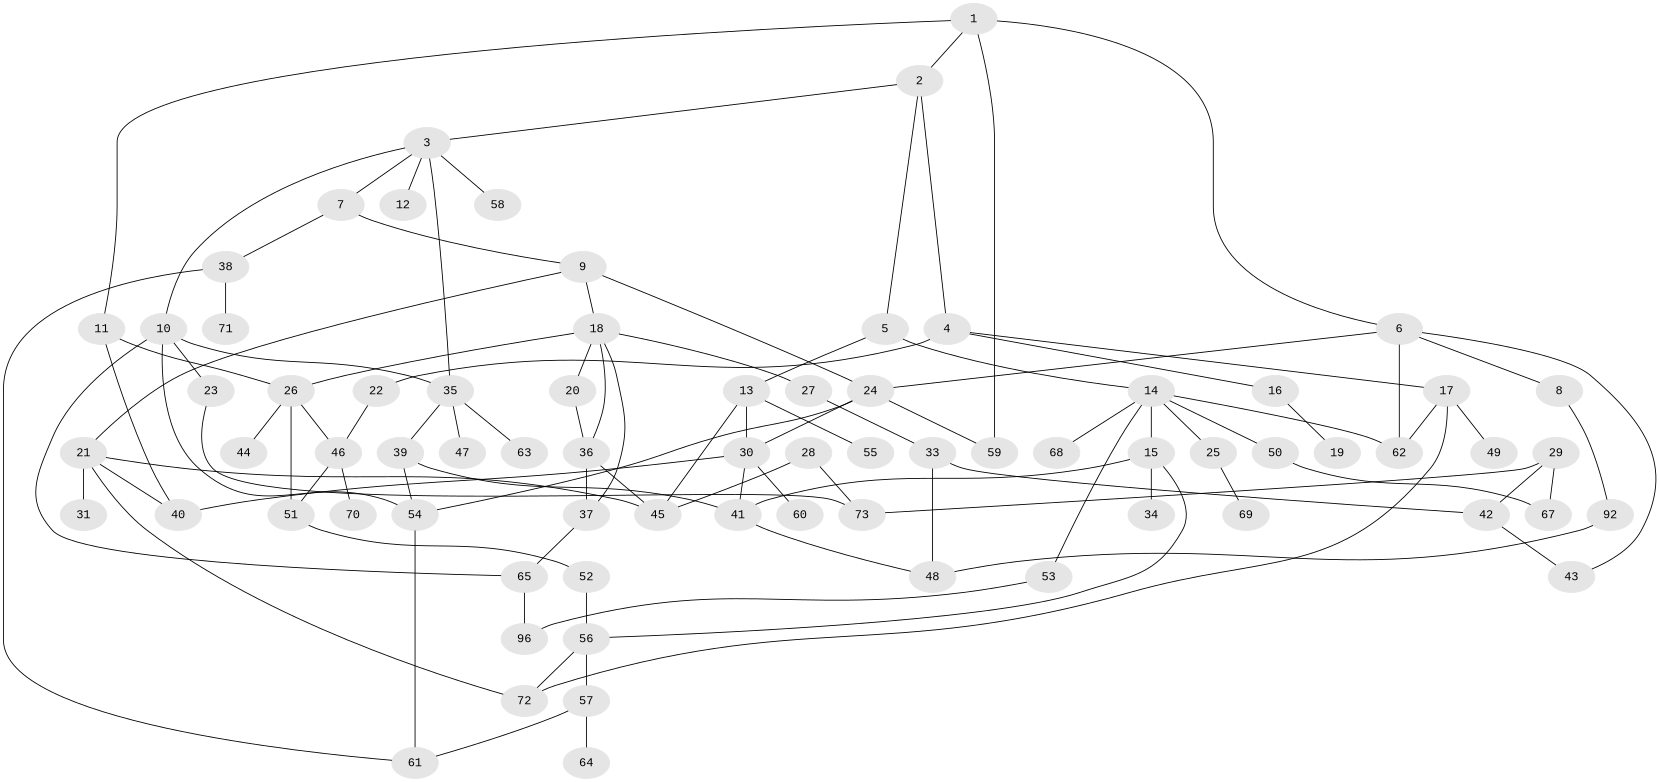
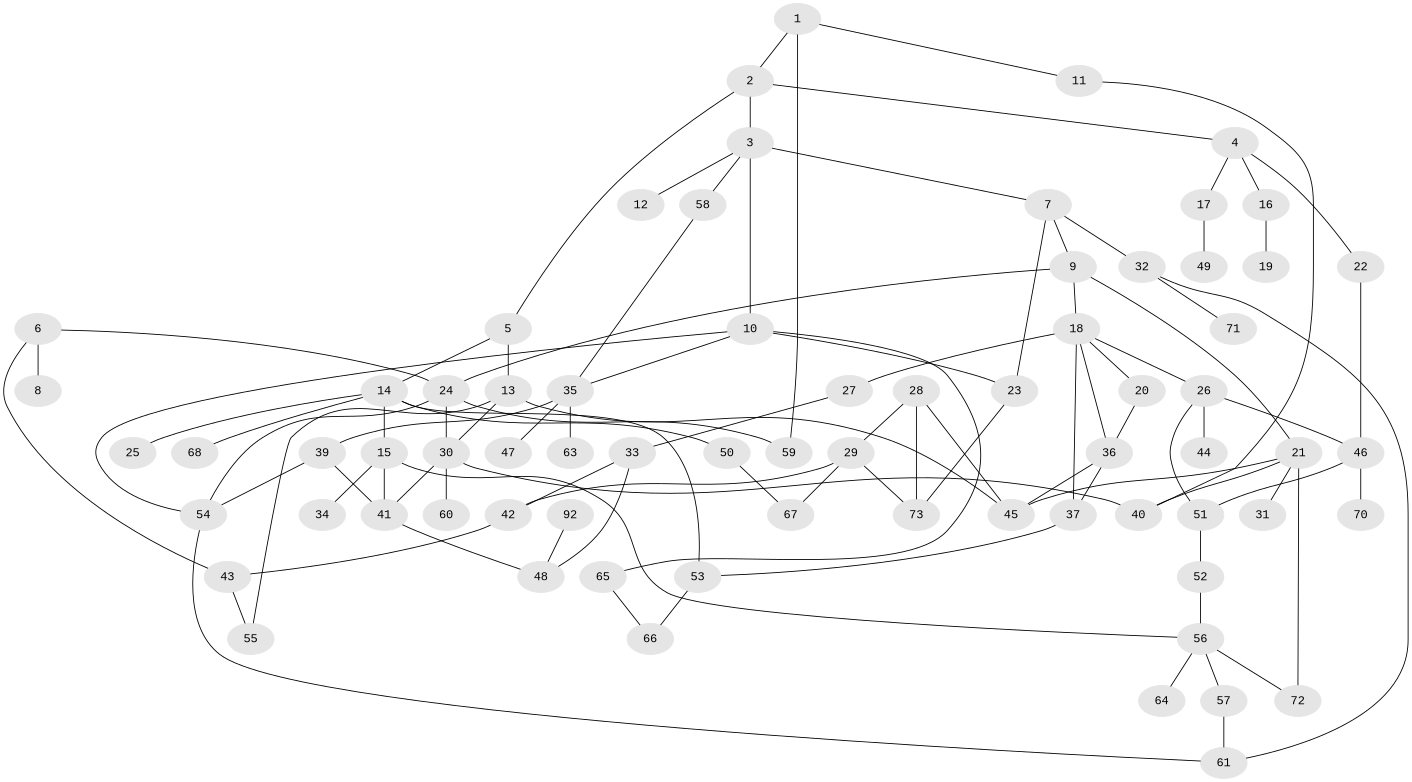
  graph {
    fontname="Liberation Mono"
    node [color=gray90 fontname="Liberation Mono" style=filled]
    edge [fontname="Liberation Mono"]
    1
    2
    6
    11
    59
    3
    4
    5
    8
    24
    43
-   62
    26
    40
    7
    10
    12
    35
    58
    16
    17
    22
    13
    14
    9
    23
-   38
+   38 [label=32]
    54
    65
    39
    47
    63
    19
    49
    72
    46
    30
    45
    55
    15
    25
    50
    53
    68
    n45 [label=92]
    18
    21
    73
    61
    71
    48
    20
    27
    36
    37
    31
-   66 [label=96]
+   66
    44
    51
    41
    60
    34
    56
-   69
    67
    57
    64
    33
    70
    28
    29
    52
    42
    1 -- 2
-   1 -- 6
    1 -- 11
    1 -- 59
    2 -- 3
    2 -- 4
    2 -- 5
    6 -- 8
    6 -- 24
    6 -- 43
-   6 -- 62
-   11 -- 26
    11 -- 40
    3 -- 7
    3 -- 10
    3 -- 12
-   3 -- 35
+   58 -- 35
    3 -- 58
    4 -- 16
    4 -- 17
    4 -- 22
    5 -- 13
    5 -- 14
-   8 -- n45
    24 -- 59
    24 -- 54
    24 -- 30
+   43 -- 55
    26 -- 46
    26 -- 44
    26 -- 51
    7 -- 9
+   7 -- 23
    7 -- 38
    10 -- 35
    10 -- 23
    10 -- 54
    10 -- 65
    35 -- 39
    35 -- 47
    35 -- 63
    16 -- 19
-   17 -- 62
    17 -- 49
-   17 -- 72
    22 -- 46
    13 -- 30
    13 -- 45
    13 -- 55
-   14 -- 62
    14 -- 15
    14 -- 25
    14 -- 50
    14 -- 53
    14 -- 68
    9 -- 24
    9 -- 18
    9 -- 21
    23 -- 73
    38 -- 61
    38 -- 71
    54 -- 61
    65 -- 66
    39 -- 54
    39 -- 41
    46 -- 51
    46 -- 70
    30 -- 40
    30 -- 41
    30 -- 60
    15 -- 41
    15 -- 34
    15 -- 56
-   25 -- 69
    50 -- 67
    53 -- 66
    n45 -- 48
    18 -- 26
    18 -- 20
    18 -- 27
    18 -- 36
    18 -- 37
    21 -- 40
    21 -- 72
    21 -- 45
    21 -- 31
    20 -- 36
    27 -- 33
    36 -- 45
    36 -- 37
-   37 -- 65
+   37 -- 53
    51 -- 52
    41 -- 48
    56 -- 72
    56 -- 57
-   57 -- 64
+   56 -- 64
    57 -- 61
    33 -- 48
    33 -- 42
    28 -- 45
    28 -- 73
+   28 -- 29
    29 -- 73
    29 -- 67
    29 -- 42
    52 -- 56
    42 -- 43
  }
